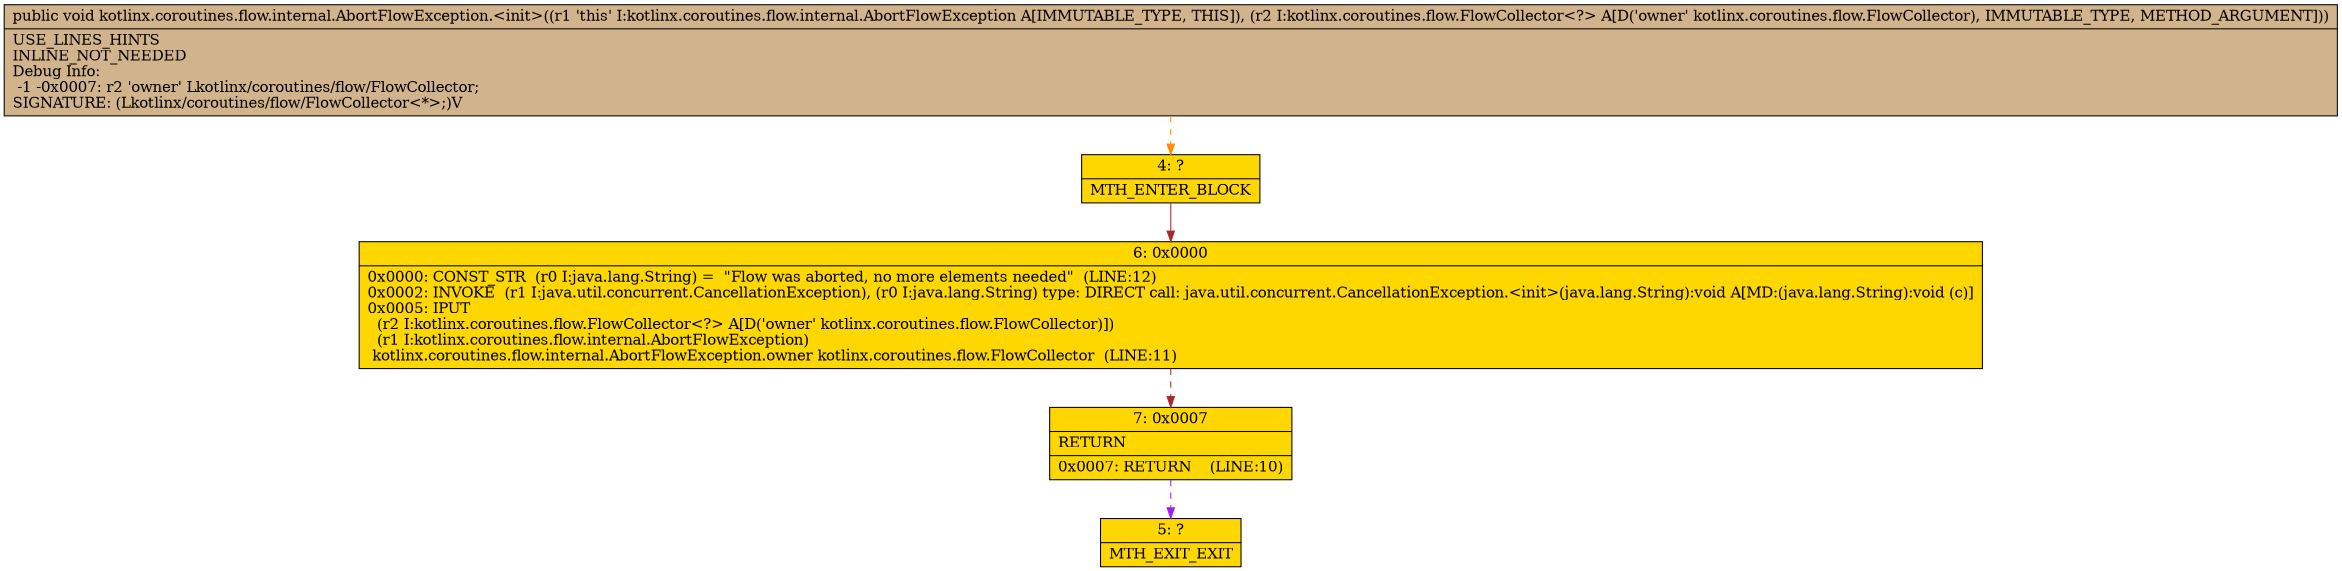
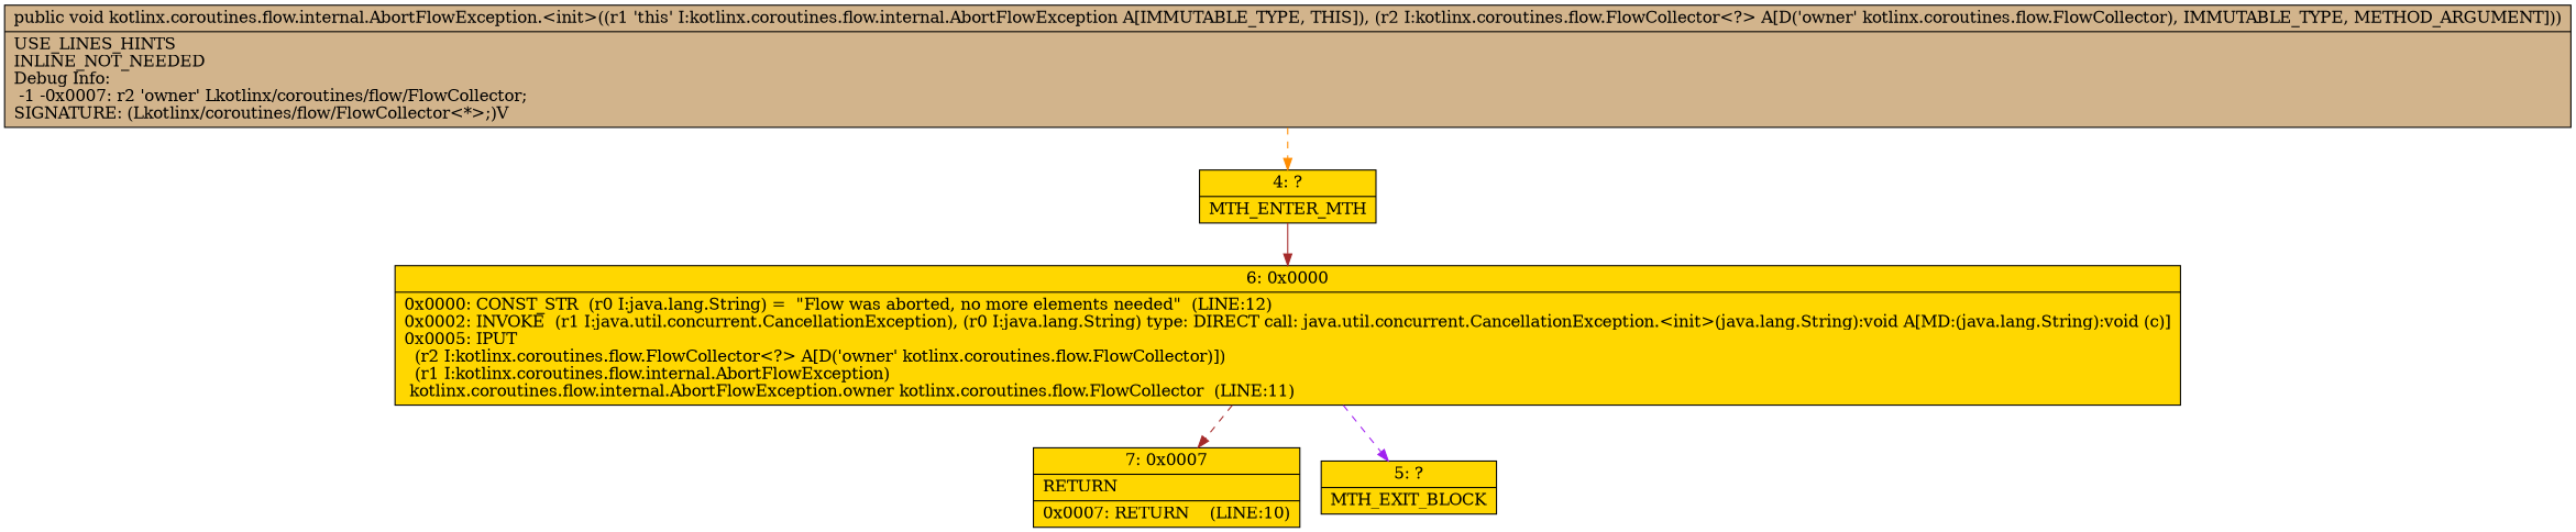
  digraph {
    node [fillcolor=gold shape=record style=filled]
    edge [color=brown style=dashed]
-   n1 [label="{4\:\ ?|MTH_ENTER_BLOCK\l}"]
+   n1 [label="{4\:\ ?|MTH_ENTER_MTH\l}"]
    n2 [label="{6\:\ 0x0000|0x0000: CONST_STR  (r0 I:java.lang.String) =  \"Flow was aborted, no more elements needed\"  (LINE:12)\l0x0002: INVOKE  (r1 I:java.util.concurrent.CancellationException), (r0 I:java.lang.String) type: DIRECT call: java.util.concurrent.CancellationException.\<init\>(java.lang.String):void A[MD:(java.lang.String):void (c)]\l0x0005: IPUT  \l  (r2 I:kotlinx.coroutines.flow.FlowCollector\<?\> A[D('owner' kotlinx.coroutines.flow.FlowCollector)])\l  (r1 I:kotlinx.coroutines.flow.internal.AbortFlowException)\l kotlinx.coroutines.flow.internal.AbortFlowException.owner kotlinx.coroutines.flow.FlowCollector  (LINE:11)\l}"]
    n3 [label="{7\:\ 0x0007|RETURN\l|0x0007: RETURN    (LINE:10)\l}"]
-   n4 [label="{5\:\ ?|MTH_EXIT_EXIT\l}"]
+   n4 [label="{5\:\ ?|MTH_EXIT_BLOCK\l}"]
    n5 [fillcolor=tan label="{public void kotlinx.coroutines.flow.internal.AbortFlowException.\<init\>((r1 'this' I:kotlinx.coroutines.flow.internal.AbortFlowException A[IMMUTABLE_TYPE, THIS]), (r2 I:kotlinx.coroutines.flow.FlowCollector\<?\> A[D('owner' kotlinx.coroutines.flow.FlowCollector), IMMUTABLE_TYPE, METHOD_ARGUMENT]))  | USE_LINES_HINTS\lINLINE_NOT_NEEDED\lDebug Info:\l  \-1 \-0x0007: r2 'owner' Lkotlinx\/coroutines\/flow\/FlowCollector;\lSIGNATURE: (Lkotlinx\/coroutines\/flow\/FlowCollector\<*\>;)V\l}"]
    n1 -> n2 [style=solid]
    n2 -> n3
-   n3 -> n4 [color=purple]
+   n2 -> n4 [color=purple]
    n5 -> n1 [color=darkorange]
  }
